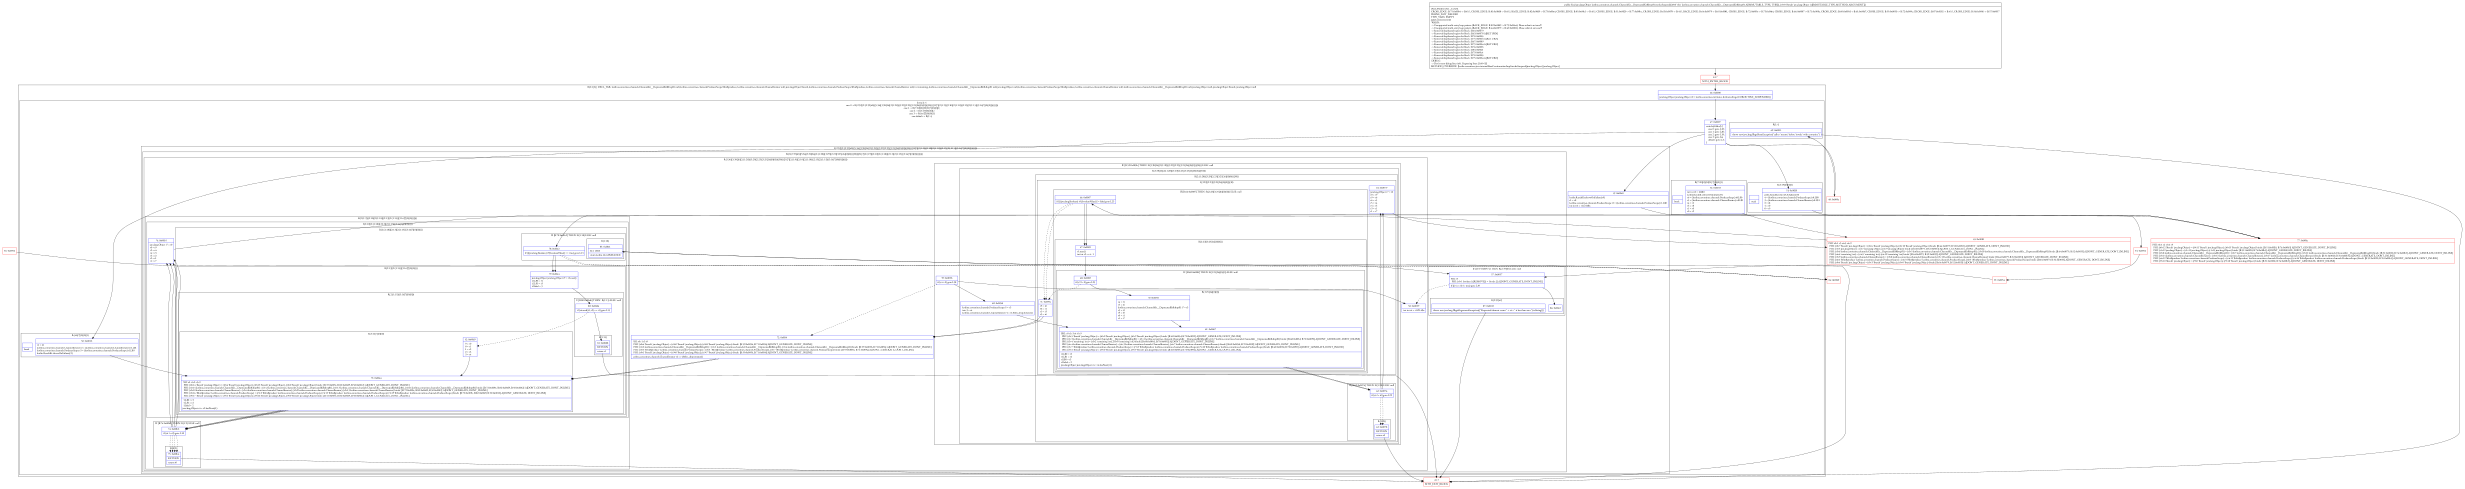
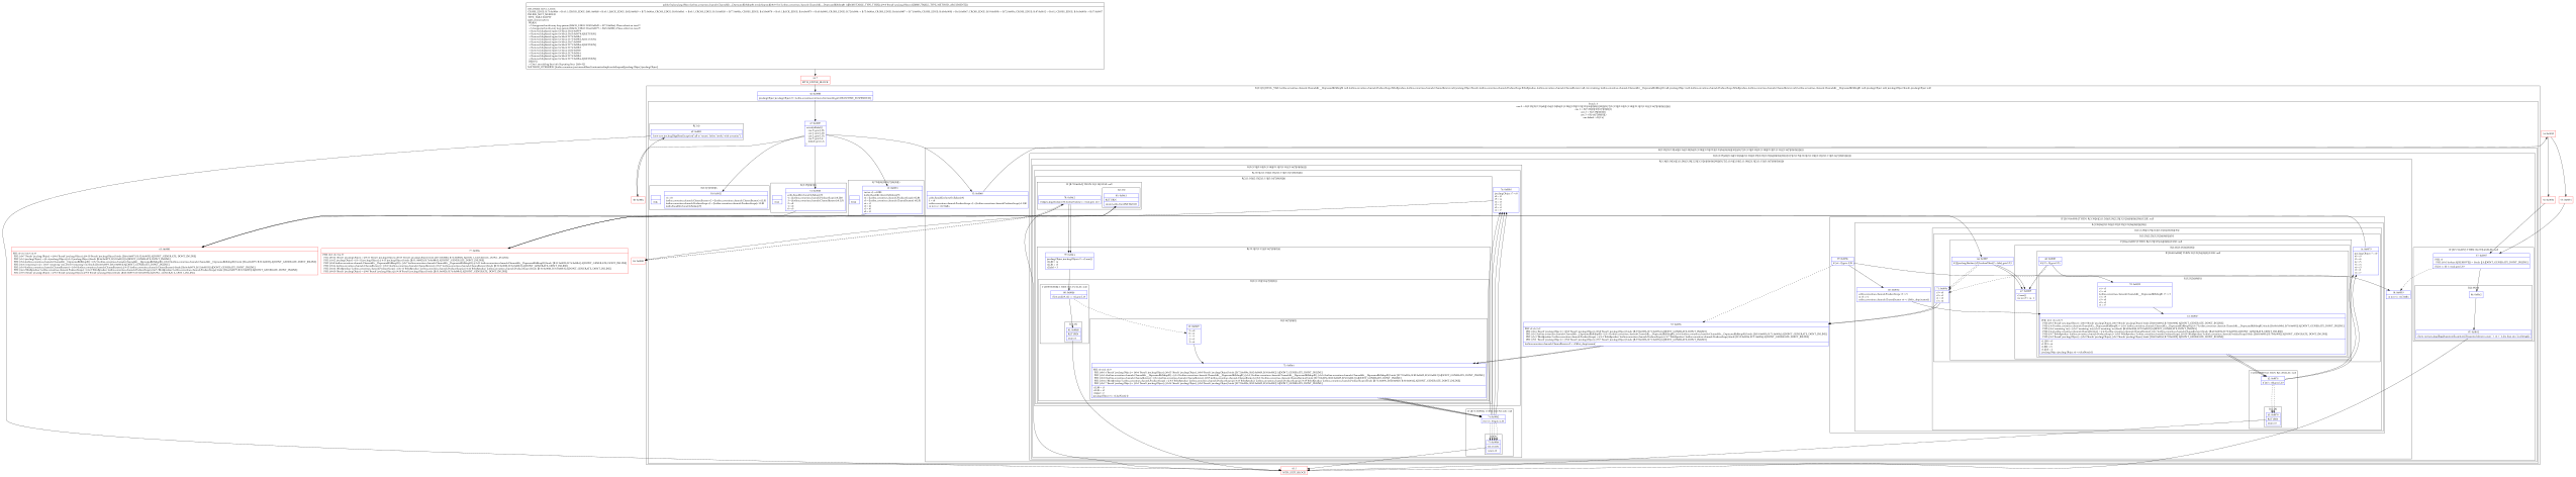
  digraph {
    fontname="EB Garamond"
    node [color=blue fontname="EB Garamond" shape=record]
    edge [fontname="EB Garamond"]
    n1 [label="{86\:\ 0x00e2}"]
    n2 [label="{87\:\ 0x0102|throw new java.lang.IllegalArgumentException((\"Requested element count \" + r4 + \" is less than zero.\").toString())\l}"]
    n3 [label="{57\:\ 0x0057|PHI: r5 \l  PHI: (r5v1 boolean A[REMOVE]) =  binds: [] A[DONT_GENERATE, DONT_INLINE]\l|if ((r4 \>= 0) != true) goto L39\l}"]
    n4 [label="{63\:\ 0x0078|RETURN\l|return r0\l}"]
    n5 [label="{62\:\ 0x0076|if (r6 != r0) goto L29\l}"]
    n6 [label="{61\:\ 0x0067|PHI: r0 r1 r3 r4 r5 r9 \l  PHI: (r0v5 '$result' java.lang.Object) = (r0v0 '$result' java.lang.Object), (r0v9 '$result' java.lang.Object) binds: [B:60:0x005d, B:70:0x0092] A[DONT_GENERATE, DONT_INLINE]\l  PHI: (r1v3 kotlinx.coroutines.channels.ChannelsKt__DeprecatedKt$drop$1) = (r1v1 kotlinx.coroutines.channels.ChannelsKt__DeprecatedKt$drop$1), (r1v7 kotlinx.coroutines.channels.ChannelsKt__DeprecatedKt$drop$1) binds: [B:60:0x005d, B:70:0x0092] A[DONT_GENERATE, DONT_INLINE]\l  PHI: (r3v4 'remaining' int) = (r3v2 'remaining' int), (r3v8 'remaining' int) binds: [B:60:0x005d, B:70:0x0092] A[DONT_GENERATE, DONT_INLINE]\l  PHI: (r4v4 kotlinx.coroutines.channels.ChannelIterator) = (r4v3 kotlinx.coroutines.channels.ChannelIterator), (r4v7 kotlinx.coroutines.channels.ChannelIterator) binds: [B:60:0x005d, B:70:0x0092] A[DONT_GENERATE, DONT_INLINE]\l  PHI: (r5v7 '$this$produce' kotlinx.coroutines.channels.ProducerScope) = (r5v5 '$this$produce' kotlinx.coroutines.channels.ProducerScope), (r5v10 '$this$produce' kotlinx.coroutines.channels.ProducerScope) binds: [B:60:0x005d, B:70:0x0092] A[DONT_GENERATE, DONT_INLINE]\l  PHI: (r9v2 '$result' java.lang.Object) = (r9v0 '$result' java.lang.Object), (r9v9 '$result' java.lang.Object) binds: [B:60:0x005d, B:70:0x0092] A[DONT_GENERATE, DONT_INLINE]\l|r1.L$0 = r5\lr1.L$1 = r4\lr1.I$0 = r3\lr1.label = 2\ljava.lang.Object java.lang.Object r6 = r4.hasNext(r1)\l}"]
    n7 [label="{70\:\ 0x0092|r4 = r5\lr5 = r6\lkotlinx.coroutines.channels.ChannelsKt__DeprecatedKt$drop$1 r7 = r3\lr3 = r9\lr9 = r0\lr0 = r1\lr1 = r7\l}"]
    n8 [label="{68\:\ 0x008f|if (r9 != 0) goto L25\l}"]
    n9 [label="{67\:\ 0x0089|r5.next()\lint int r9 = r4 \- 1\l}"]
    n10 [label="{66\:\ 0x0087|if (((java.lang.Boolean) r9).booleanValue() != false) goto L23\l}"]
    n11 [label="{64\:\ 0x0079|java.lang.Object r7 = r0\lr0 = r9\lr9 = r6\lr6 = r5\lr5 = r4\lr4 = r3\lr3 = r1\lr1 = r7\l}"]
    n12 [label="{71\:\ 0x009a|r9 = r0\lr0 = r1\lr1 = r3\lr3 = r6\l}"]
    n13 [label="{60\:\ 0x005d|kotlinx.coroutines.channels.ProducerScope r5 = r3\lint r3 = r4\lkotlinx.coroutines.channels.ChannelIterator r4 = r1.$this_drop.iterator()\l}"]
    n14 [label="{59\:\ 0x005b|if (r4 \> 0) goto L38\l}"]
    n15 [label="{75\:\ 0x00b4|RETURN\l|return r0\l}"]
    n16 [label="{74\:\ 0x00b2|if (r4 != r0) goto L10\l}"]
    n17 [label="{85\:\ 0x00e1|RETURN\l|return kotlin.Unit.INSTANCE\l}"]
    n18 [label="{78\:\ 0x00c2|if (((java.lang.Boolean) r9).booleanValue() == true) goto L13\l}"]
    n19 [label="{81\:\ 0x00d8|RETURN\l|return r1\l}"]
    n20 [label="{80\:\ 0x00d6|if (r4.send(r9, r2) == r1) goto L15\l}"]
    n21 [label="{73\:\ 0x00a4|PHI: r0 r1 r2 r3 r9 \l  PHI: (r0v14 '$result' java.lang.Object) = (r0v4 '$result' java.lang.Object), (r0v13 '$result' java.lang.Object), (r0v0 '$result' java.lang.Object) binds: [B:72:0x009e, B:82:0x00d9, B:50:0x0012] A[DONT_GENERATE, DONT_INLINE]\l  PHI: (r1v14 kotlinx.coroutines.channels.ChannelsKt__DeprecatedKt$drop$1) = (r1v2 kotlinx.coroutines.channels.ChannelsKt__DeprecatedKt$drop$1), (r1v13 kotlinx.coroutines.channels.ChannelsKt__DeprecatedKt$drop$1), (r1v16 kotlinx.coroutines.channels.ChannelsKt__DeprecatedKt$drop$1) binds: [B:72:0x009e, B:82:0x00d9, B:50:0x0012] A[DONT_GENERATE, DONT_INLINE]\l  PHI: (r2v10 kotlinx.coroutines.channels.ChannelIterator) = (r2v4 kotlinx.coroutines.channels.ChannelIterator), (r2v9 kotlinx.coroutines.channels.ChannelIterator), (r2v13 kotlinx.coroutines.channels.ChannelIterator) binds: [B:72:0x009e, B:82:0x00d9, B:50:0x0012] A[DONT_GENERATE, DONT_INLINE]\l  PHI: (r3v16 '$this$produce' kotlinx.coroutines.channels.ProducerScope) = (r3v3 '$this$produce' kotlinx.coroutines.channels.ProducerScope), (r3v15 '$this$produce' kotlinx.coroutines.channels.ProducerScope), (r3v19 '$this$produce' kotlinx.coroutines.channels.ProducerScope) binds: [B:72:0x009e, B:82:0x00d9, B:50:0x0012] A[DONT_GENERATE, DONT_INLINE]\l  PHI: (r9v17 '$result' java.lang.Object) = (r9v1 '$result' java.lang.Object), (r9v16 '$result' java.lang.Object), (r9v0 '$result' java.lang.Object) binds: [B:72:0x009e, B:82:0x00d9, B:50:0x0012] A[DONT_GENERATE, DONT_INLINE]\l|r1.L$0 = r3\lr1.L$1 = r2\lr1.label = 2\ljava.lang.Object r4 = r2.hasNext(r1)\l}"]
    n22 [label="{82\:\ 0x00d9|r9 = r0\lr0 = r1\lr1 = r2\lr2 = r3\lr3 = r4\l}"]
    n23 [label="{79\:\ 0x00c4|java.lang.Object java.lang.Object r9 = r3.next()\lr2.L$0 = r4\lr2.L$1 = r3\lr2.label = 3\l}"]
    n24 [label="{76\:\ 0x00b5|java.lang.Object r7 = r0\lr0 = r9\lr9 = r4\lr4 = r3\lr3 = r2\lr2 = r1\lr1 = r7\l}"]
    n25 [label="{58\:\ 0x0059|int int r4 = r1.f214$n\l}"]
    n26 [label="{72\:\ 0x009e|PHI: r0 r1 r3 r9 \l  PHI: (r0v4 '$result' java.lang.Object) = (r0v0 '$result' java.lang.Object), (r0v8 '$result' java.lang.Object) binds: [B:59:0x005b, B:71:0x009a] A[DONT_GENERATE, DONT_INLINE]\l  PHI: (r1v2 kotlinx.coroutines.channels.ChannelsKt__DeprecatedKt$drop$1) = (r1v1 kotlinx.coroutines.channels.ChannelsKt__DeprecatedKt$drop$1), (r1v6 kotlinx.coroutines.channels.ChannelsKt__DeprecatedKt$drop$1) binds: [B:59:0x005b, B:71:0x009a] A[DONT_GENERATE, DONT_INLINE]\l  PHI: (r3v3 '$this$produce' kotlinx.coroutines.channels.ProducerScope) = (r3v1 '$this$produce' kotlinx.coroutines.channels.ProducerScope), (r3v7 '$this$produce' kotlinx.coroutines.channels.ProducerScope) binds: [B:59:0x005b, B:71:0x009a] A[DONT_GENERATE, DONT_INLINE]\l  PHI: (r9v1 '$result' java.lang.Object) = (r9v0 '$result' java.lang.Object), (r9v7 '$result' java.lang.Object) binds: [B:59:0x005b, B:71:0x009a] A[DONT_GENERATE, DONT_INLINE]\l|kotlinx.coroutines.channels.ChannelIterator r2 = r1.$this_drop.iterator()\l}"]
    n27 [label="{53\:\ 0x0048|kotlin.ResultKt.throwOnFailure(r9)\lr1 = r8\lkotlinx.coroutines.channels.ProducerScope r3 = (kotlinx.coroutines.channels.ProducerScope) r1.L$0\lint int r4 = r1.f214$n\l}"]
    n28 [label="{52\:\ 0x0033|int int r3 = r8.I$0\lkotlin.ResultKt.throwOnFailure(r9)\lr6 = (kotlinx.coroutines.channels.ProducerScope) r8.L$0\lr5 = (kotlinx.coroutines.channels.ChannelIterator) r8.L$1\lr4 = r3\lr3 = r8\lr1 = r0\lr0 = r9\l}"]
    n29 [label="{|break\l}"]
    n30 [label="{51\:\ 0x0020|kotlin.ResultKt.throwOnFailure(r9)\lr4 = (kotlinx.coroutines.channels.ProducerScope) r8.L$0\lr3 = (kotlinx.coroutines.channels.ChannelIterator) r8.L$1\lr2 = r8\lr1 = r0\lr0 = r9\l}"]
    n31 [label="{|break\l}"]
    n32 [label="{50\:\ 0x0012|r1 = r8\lkotlinx.coroutines.channels.ChannelIterator r2 = (kotlinx.coroutines.channels.ChannelIterator) r1.L$1\lkotlinx.coroutines.channels.ProducerScope r3 = (kotlinx.coroutines.channels.ProducerScope) r1.L$0\lkotlin.ResultKt.throwOnFailure(r9)\l}"]
    n33 [label="{|break\l}"]
    n34 [label="{49\:\ 0x0011|throw new java.lang.IllegalStateException(\"call to 'resume' before 'invoke' with coroutine\")\l}"]
    n35 [label="{47\:\ 0x0007|switch(r8.label) \{\l    case 0: goto L32;\l    case 1: goto L20;\l    case 2: goto L19;\l    case 3: goto L6;\l    default: goto L3;\l\}\l}"]
    n36 [label="{46\:\ 0x0000|java.lang.Object java.lang.Object r0 = kotlin.coroutines.intrinsics.IntrinsicsKt.getCOROUTINE_SUSPENDED()\l}"]
    n37 [color=red label="{45\:\ ?|MTH_EXIT_BLOCK\l}"]
    n38 [color=red label="{65\:\ 0x0081|PHI: r0 r1 r3 r4 r5 r6 r9 \l  PHI: (r0v7 '$result' java.lang.Object) = (r0v6 '$result' java.lang.Object), (r0v10 '$result' java.lang.Object) binds: [B:64:0x0079, B:52:0x0033] A[DONT_GENERATE, DONT_INLINE]\l  PHI: (r1v5 java.lang.Object) = (r1v4 java.lang.Object), (r1v9 java.lang.Object) binds: [B:64:0x0079, B:52:0x0033] A[DONT_GENERATE, DONT_INLINE]\l  PHI: (r3v6 kotlinx.coroutines.channels.ChannelsKt__DeprecatedKt$drop$1) = (r3v5 kotlinx.coroutines.channels.ChannelsKt__DeprecatedKt$drop$1), (r3v10 kotlinx.coroutines.channels.ChannelsKt__DeprecatedKt$drop$1) binds: [B:64:0x0079, B:52:0x0033] A[DONT_GENERATE, DONT_INLINE]\l  PHI: (r4v6 'remaining' int) = (r4v5 'remaining' int), (r4v10 'remaining' int) binds: [B:64:0x0079, B:52:0x0033] A[DONT_GENERATE, DONT_INLINE]\l  PHI: (r5v9 kotlinx.coroutines.channels.ChannelIterator) = (r5v8 kotlinx.coroutines.channels.ChannelIterator), (r5v13 kotlinx.coroutines.channels.ChannelIterator) binds: [B:64:0x0079, B:52:0x0033] A[DONT_GENERATE, DONT_INLINE]\l  PHI: (r6v4 '$this$produce' kotlinx.coroutines.channels.ProducerScope) = (r6v3 '$this$produce' kotlinx.coroutines.channels.ProducerScope), (r6v5 '$this$produce' kotlinx.coroutines.channels.ProducerScope) binds: [B:64:0x0079, B:52:0x0033] A[DONT_GENERATE, DONT_INLINE]\l  PHI: (r9v4 '$result' java.lang.Object) = (r9v3 '$result' java.lang.Object), (r9v0 '$result' java.lang.Object) binds: [B:64:0x0079, B:52:0x0033] A[DONT_GENERATE, DONT_INLINE]\l}"]
    n39 [color=red label="{84\:\ 0x00df}"]
    n40 [color=red label="{77\:\ 0x00bc|PHI: r0 r1 r2 r3 r4 r9 \l  PHI: (r0v12 '$result' java.lang.Object) = (r0v11 '$result' java.lang.Object), (r0v15 '$result' java.lang.Object) binds: [B:51:0x0020, B:76:0x00b5] A[DONT_GENERATE, DONT_INLINE]\l  PHI: (r1v12 java.lang.Object) = (r1v11 java.lang.Object), (r1v15 java.lang.Object) binds: [B:51:0x0020, B:76:0x00b5] A[DONT_GENERATE, DONT_INLINE]\l  PHI: (r2v8 kotlinx.coroutines.channels.ChannelsKt__DeprecatedKt$drop$1) = (r2v7 kotlinx.coroutines.channels.ChannelsKt__DeprecatedKt$drop$1), (r2v11 kotlinx.coroutines.channels.ChannelsKt__DeprecatedKt$drop$1) binds: [B:51:0x0020, B:76:0x00b5] A[DONT_GENERATE, DONT_INLINE]\l  PHI: (r3v14 kotlinx.coroutines.channels.ChannelIterator) = (r3v13 kotlinx.coroutines.channels.ChannelIterator), (r3v17 kotlinx.coroutines.channels.ChannelIterator) binds: [B:51:0x0020, B:76:0x00b5] A[DONT_GENERATE, DONT_INLINE]\l  PHI: (r4v12 '$this$produce' kotlinx.coroutines.channels.ProducerScope) = (r4v11 '$this$produce' kotlinx.coroutines.channels.ProducerScope), (r4v16 '$this$produce' kotlinx.coroutines.channels.ProducerScope) binds: [B:51:0x0020, B:76:0x00b5] A[DONT_GENERATE, DONT_INLINE]\l  PHI: (r9v10 '$result' java.lang.Object) = (r9v0 '$result' java.lang.Object), (r9v18 '$result' java.lang.Object) binds: [B:51:0x0020, B:76:0x00b5] A[DONT_GENERATE, DONT_INLINE]\l}"]
    n41 [color=red label="{54\:\ 0x0052}"]
    n42 [color=red label="{48\:\ 0x000a}"]
    n43 [color=red label="{55\:\ 0x0054}"]
    n44 [color=red label="{56\:\ 0x0056}"]
    n45 [color=red label="{44\:\ ?|MTH_ENTER_BLOCK\l}"]
    n46 [label="{public final java.lang.Object kotlinx.coroutines.channels.ChannelsKt__DeprecatedKt$drop$1.invokeSuspend((r8v0 'this' kotlinx.coroutines.channels.ChannelsKt__DeprecatedKt$drop$1 A[IMMUTABLE_TYPE, THIS]), (r9v0 '$result' java.lang.Object A[IMMUTABLE_TYPE, METHOD_ARGUMENT]))  | INCONSISTENT_CODE\lCROSS_EDGE: B:75:0x00b4 \-\> B:45:?, CROSS_EDGE: B:81:0x00d8 \-\> B:45:?, BACK_EDGE: B:82:0x00d9 \-\> B:73:0x00a4, CROSS_EDGE: B:85:0x00e1 \-\> B:45:?, CROSS_EDGE: B:51:0x0020 \-\> B:77:0x00bc, CROSS_EDGE: B:63:0x0078 \-\> B:45:?, BACK_EDGE: B:64:0x0079 \-\> B:65:0x0081, CROSS_EDGE: B:72:0x009e \-\> B:73:0x00a4, CROSS_EDGE: B:66:0x0087 \-\> B:71:0x009a, CROSS_EDGE: B:60:0x005d \-\> B:61:0x0067, CROSS_EDGE: B:59:0x005b \-\> B:72:0x009e, CROSS_EDGE: B:87:0x0102 \-\> B:45:?, CROSS_EDGE: B:56:0x0056 \-\> B:57:0x0057\lINLINE_NOT_NEEDED\lTYPE_VARS: EMPTY\lJadxCommentsAttr\{\l WARN: \l \-\> Unsupported multi\-entry loop pattern (BACK_EDGE: B:82:0x00d9 \-\> B:73:0x00a4). Please submit an issue!!!\l \-\> Unsupported multi\-entry loop pattern (BACK_EDGE: B:64:0x0079 \-\> B:65:0x0081). Please submit an issue!!!\l \-\> Removed duplicated region for block: B:64:0x0079 \l \-\> Removed duplicated region for block: B:63:0x0078 A[RETURN]\l \-\> Removed duplicated region for block: B:76:0x00b5 \l \-\> Removed duplicated region for block: B:75:0x00b4 A[RETURN]\l \-\> Removed duplicated region for block: B:67:0x0089 \l \-\> Removed duplicated region for block: B:75:0x00b4 A[RETURN]\l \-\> Removed duplicated region for block: B:76:0x00b5 \l \-\> Removed duplicated region for block: B:84:0x00df \l \-\> Removed duplicated region for block: B:79:0x00c4 \l \-\> Removed duplicated region for block: B:76:0x00b5 \l \-\> Removed duplicated region for block: B:75:0x00b4 A[RETURN]\l DEBUG: \l \-\> Don't trust debug lines info. Repeating lines: [160=5]\}\lMETHOD_OVERRIDE: [kotlin.coroutines.jvm.internal.BaseContinuationImpl.invokeSuspend(java.lang.Object):java.lang.Object]\l}" color=""]
    subgraph cluster_1 {
      label="R(2:1|2) | DECL_VAR: kotlinx.coroutines.channels.ChannelsKt__DeprecatedKt$drop$1 null, kotlinx.coroutines.channels.ProducerScope $this$produce, kotlinx.coroutines.channels.ChannelIterator null, java.lang.Object $result, kotlinx.coroutines.channels.ProducerScope $this$produce, kotlinx.coroutines.channels.ChannelIterator null, int remaining, kotlinx.coroutines.channels.ChannelsKt__DeprecatedKt$drop$1 null, java.lang.Object null, kotlinx.coroutines.channels.ProducerScope $this$produce, kotlinx.coroutines.channels.ChannelIterator null, kotlinx.coroutines.channels.ChannelsKt__DeprecatedKt$drop$1 null, java.lang.Object null, java.lang.Object $result, java.lang.Object null\l"
      n36
      subgraph cluster_2 {
        label="Switch: 5\n case 0 -> R(2:32|(2:(2:39|40)|(5:36|(3:38|26|(2:(1:28)|(3:29|(2:23|(3:25|26|(0)(0)))|30)))|31|7|(2:(1:9)|(2:10|(2:(1:18)|(2:13|(2:(1:15)|(3:16|7|(0)(0))))))))))\n case 1 -> R(7:20|(0)|30|31|7|(0)(0)|1)\n case 2 -> R(3:19|(0)(0)|1)\n case 3 -> R(4:6|7|(0)(0)|1)\n case default -> R(1:4)"
        n35
        subgraph cluster_3 {
          label="R(2:32|(2:(2:39|40)|(5:36|(3:38|26|(2:(1:28)|(3:29|(2:23|(3:25|26|(0)(0)))|30)))|31|7|(2:(1:9)|(2:10|(2:(1:18)|(2:13|(2:(1:15)|(3:16|7|(0)(0))))))))))"
          n27
          subgraph cluster_4 {
            label="R(2:(2:39|40)|(5:36|(3:38|26|(2:(1:28)|(3:29|(2:23|(3:25|26|(0)(0)))|30)))|31|7|(2:(1:9)|(2:10|(2:(1:18)|(2:13|(2:(1:15)|(3:16|7|(0)(0)))))))))"
            subgraph cluster_5 {
              label="IF [B:57:0x0057] THEN: R(2:39|40) ELSE: null"
              n3
              subgraph cluster_6 {
                label="R(2:39|40)"
                n1
                n2
              }
            }
            subgraph cluster_7 {
              label="R(5:36|(3:38|26|(2:(1:28)|(3:29|(2:23|(3:25|26|(0)(0)))|30)))|31|7|(2:(1:9)|(2:10|(2:(1:18)|(2:13|(2:(1:15)|(3:16|7|(0)(0))))))))"
              n25
              n26
              subgraph cluster_8 {
                label="IF [B:59:0x005b] THEN: R(3:38|26|(2:(1:28)|(3:29|(2:23|(3:25|26|(0)(0)))|30))) ELSE: null"
                n14
                subgraph cluster_9 {
                  label="R(3:38|26|(2:(1:28)|(3:29|(2:23|(3:25|26|(0)(0)))|30)))"
                  n13
                  subgraph cluster_10 {
                    label="R(2:(1:28)|(3:29|(2:23|(3:25|26|(0)(0)))|30))"
                    subgraph cluster_11 {
                      label="IF [B:62:0x0076] THEN: R(1:28) ELSE: null"
                      n5
                      subgraph cluster_12 {
                        label="R(1:28)"
                        n4
                      }
                    }
                    subgraph cluster_13 {
                      label="R(3:29|(2:23|(3:25|26|(0)(0)))|30)"
                      n11
                      n12
                      subgraph cluster_14 {
                        label="IF [B:66:0x0087] THEN: R(2:23|(3:25|26|(0)(0))) ELSE: null"
                        n10
                        subgraph cluster_15 {
                          label="R(2:23|(3:25|26|(0)(0)))"
                          n9
                          subgraph cluster_16 {
                            label="IF [B:68:0x008f] THEN: R(3:25|26|(0)(0)) ELSE: null"
                            n8
                            subgraph cluster_17 {
                              label="R(3:25|26|(0)(0))"
                              n6
                              n7
                              subgraph cluster_18 {
                                label="IF [B:62:0x0076] THEN: R(0) ELSE: R(0)"
                                subgraph cluster_19 {
                                  label="R(0)"
                                }
                                subgraph cluster_20 {
                                  label="R(0)"
                                }
                              }
                            }
                          }
                        }
                      }
                    }
                  }
                }
              }
              subgraph cluster_21 {
                label="R(2:(1:9)|(2:10|(2:(1:18)|(2:13|(2:(1:15)|(3:16|7|(0)(0)))))))"
                subgraph cluster_22 {
                  label="IF [B:74:0x00b2] THEN: R(1:9) ELSE: null"
                  n16
                  subgraph cluster_23 {
                    label="R(8:9)"
                    n15
                  }
                }
                subgraph cluster_24 {
                  label="R(2:10|(2:(1:18)|(2:13|(2:(1:15)|(3:16|7|(0)(0))))))"
                  n24
                  subgraph cluster_25 {
                    label="R(2:(1:18)|(2:13|(2:(1:15)|(3:16|7|(0)(0)))))"
                    subgraph cluster_26 {
                      label="IF [B:78:0x00c2] THEN: R(1:18) ELSE: null"
                      n18
                      subgraph cluster_27 {
                        label="R(1:18)"
                        n17
                      }
                    }
                    subgraph cluster_28 {
                      label="R(2:13|(2:(1:15)|(3:16|7|(0)(0))))"
                      n23
                      subgraph cluster_29 {
                        label="R(2:(1:15)|(3:16|7|(0)(0)))"
                        subgraph cluster_30 {
                          label="IF [B:80:0x00d6] THEN: R(1:15) ELSE: null"
                          n20
                          subgraph cluster_31 {
                            label="R(1:15)"
                            n19
                          }
                        }
                        subgraph cluster_32 {
                          label="R(3:16|7|(0)(0))"
                          n21
                          n22
                          subgraph cluster_33 {
                            label="IF [B:74:0x00b2] THEN: R(0) ELSE: R(0)"
                            subgraph cluster_34 {
                              label="R(0)"
                            }
                            subgraph cluster_35 {
                              label="R(0)"
                            }
                          }
                        }
                      }
                    }
                  }
                }
              }
            }
          }
        }
        subgraph cluster_36 {
          label="R(7:20|(0)|30|31|7|(0)(0)|1)"
          n28
          n29
          subgraph cluster_37 {
            label="IF [B:66:0x0087] THEN: R(0) ELSE: null"
            subgraph cluster_38 {
              label="R(0)"
            }
          }
          subgraph cluster_39 {
            label="IF [B:74:0x00b2] THEN: R(0) ELSE: R(0)"
            subgraph cluster_40 {
              label="R(0)"
            }
            subgraph cluster_41 {
              label="R(0)"
            }
          }
        }
        subgraph cluster_42 {
          label="R(3:19|(0)(0)|1)"
          n30
          n31
          subgraph cluster_43 {
            label="IF [B:78:0x00c2] THEN: R(0) ELSE: R(0)"
            subgraph cluster_44 {
              label="R(0)"
            }
            subgraph cluster_45 {
              label="R(0)"
            }
          }
        }
        subgraph cluster_46 {
          label="R(4:6|7|(0)(0)|1)"
          n32
          n33
          subgraph cluster_47 {
            label="IF [B:74:0x00b2] THEN: R(0) ELSE: R(0)"
            subgraph cluster_48 {
              label="R(0)"
            }
            subgraph cluster_49 {
              label="R(0)"
            }
          }
        }
        subgraph cluster_50 {
          label="R(1:4)"
          n34
        }
      }
    }
+   n1 -> n2
    n2 -> n37
    n3 -> n1
    n3 -> n25 [style=dashed]
    n4 -> n37
    n5 -> n4 [style=dashed]
    n5 -> n4 [style=dashed]
    n5 -> n11
    n5 -> n11
    n6 -> n5
    n6 -> n5
    n7 -> n6
    n8 -> n7
    n8 -> n12 [style=dashed]
-   n9 -> n8
+   n8 -> n9
    n10 -> n9
    n10 -> n9
    n10 -> n12 [style=dashed]
    n10 -> n12 [style=dashed]
    n11 -> n38
    n12 -> n26
    n12 -> n26
    n13 -> n6
    n14 -> n13
    n14 -> n25
    n14 -> n26 [style=dashed]
    n15 -> n37
    n16 -> n15 [style=dashed]
    n16 -> n15 [style=dashed]
    n16 -> n15 [style=dashed]
    n16 -> n15 [style=dashed]
    n16 -> n24
    n16 -> n24
    n16 -> n24
    n16 -> n24
    n17 -> n37
    n18 -> n23
    n18 -> n23
    n18 -> n39 [style=dashed]
    n18 -> n39 [style=dashed]
    n19 -> n37
    n20 -> n19
    n20 -> n22 [style=dashed]
    n21 -> n16
    n21 -> n16
    n21 -> n16
    n21 -> n16
    n22 -> n21
    n23 -> n20
    n24 -> n40
    n26 -> n21
    n26 -> n21
    n27 -> n41
    n28 -> n38
    n30 -> n40
-   n32 -> n21
    n34 -> n37
    n35 -> n27
    n35 -> n28
    n35 -> n30
    n35 -> n32
    n35 -> n42
    n36 -> n35
    n38 -> n10
    n39 -> n17
    n40 -> n18
    n41 -> n43
+   n41 -> n44
    n42 -> n34
    n43 -> n3
    n44 -> n3
    n45 -> n36
    n46 -> n45
  }
